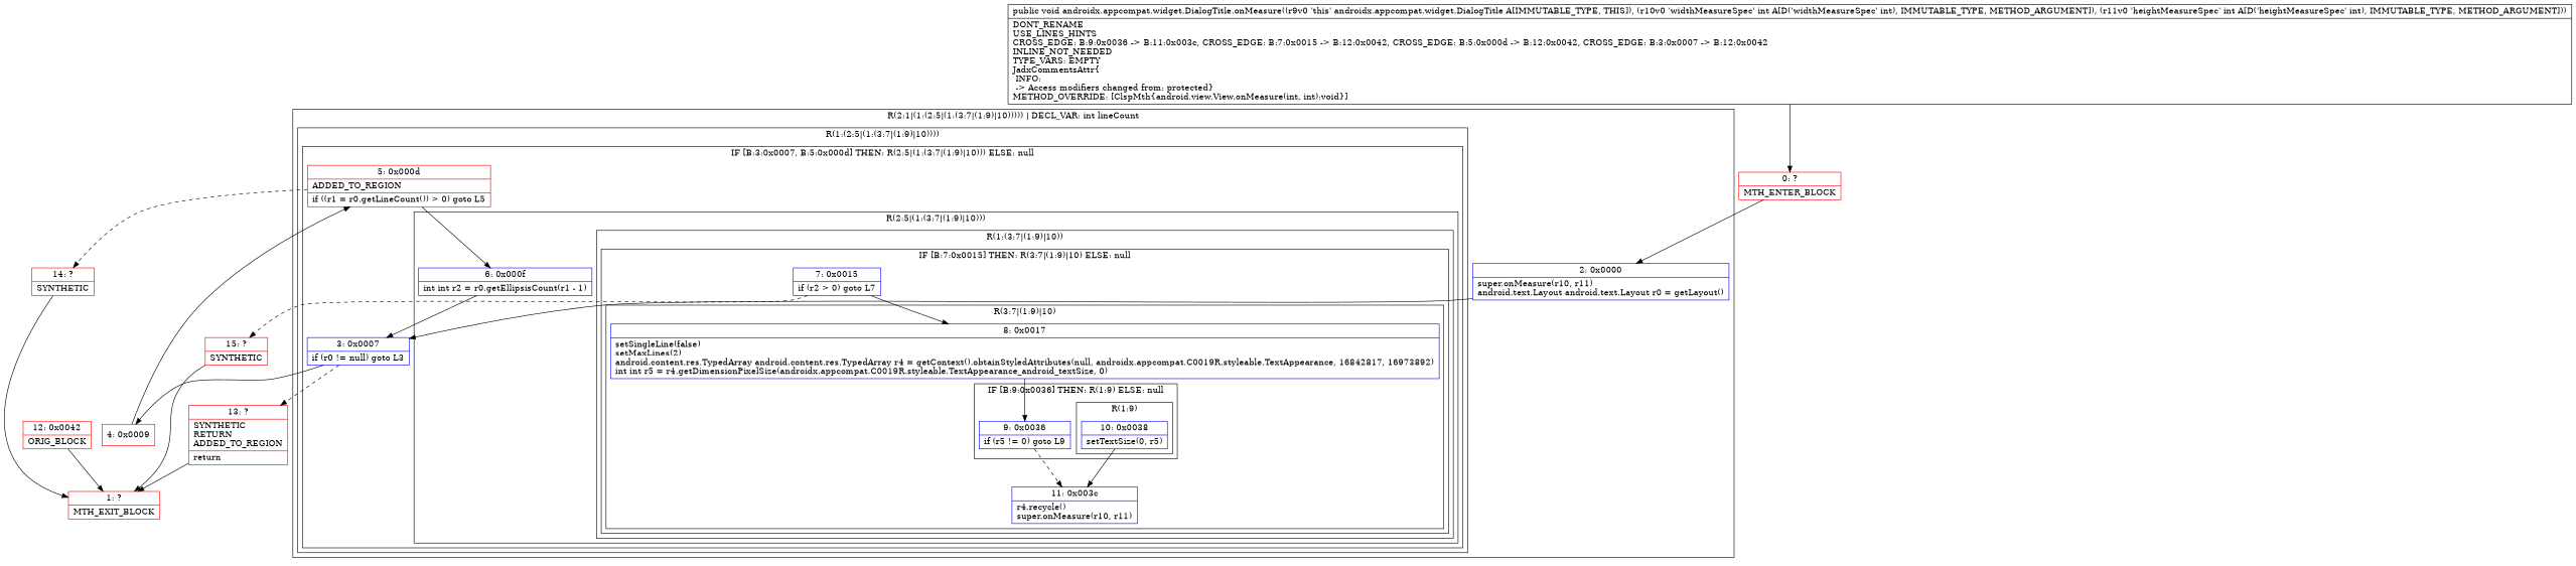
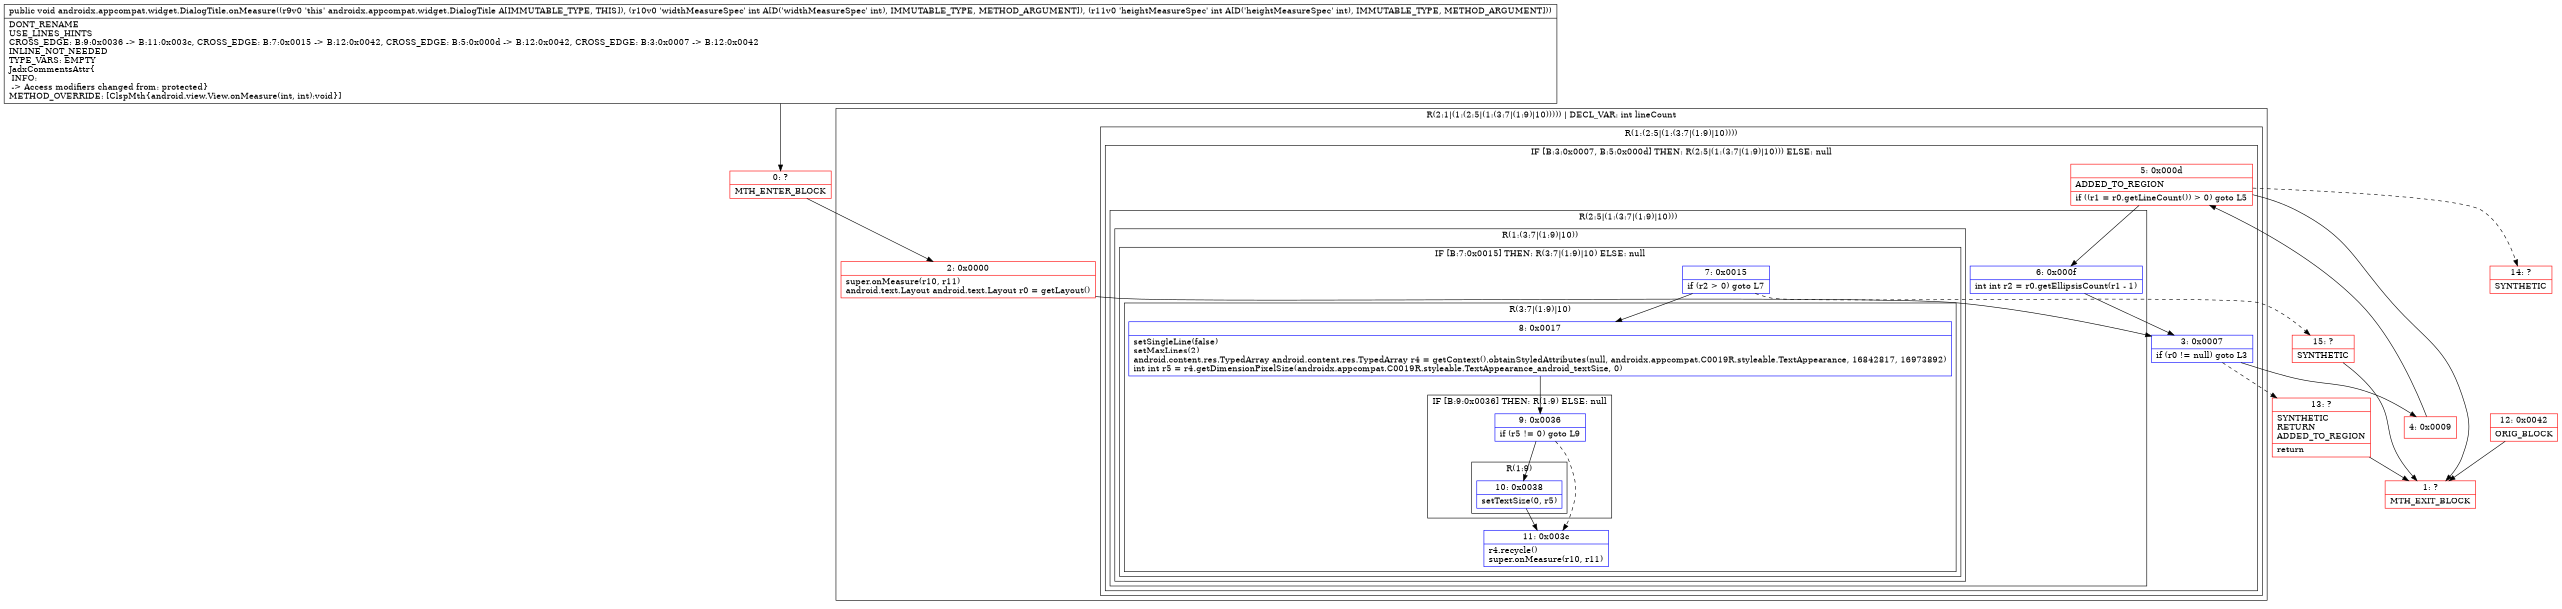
  digraph {
    node [color=blue shape=record]
    n1 [label="{10\:\ 0x0038|setTextSize(0, r5)\l}"]
    n2 [label="{9\:\ 0x0036|if (r5 != 0) goto L9\l}"]
    n3 [label="{8\:\ 0x0017|setSingleLine(false)\lsetMaxLines(2)\landroid.content.res.TypedArray android.content.res.TypedArray r4 = getContext().obtainStyledAttributes(null, androidx.appcompat.C0019R.styleable.TextAppearance, 16842817, 16973892)\lint int r5 = r4.getDimensionPixelSize(androidx.appcompat.C0019R.styleable.TextAppearance_android_textSize, 0)\l}"]
    n4 [label="{11\:\ 0x003c|r4.recycle()\lsuper.onMeasure(r10, r11)\l}"]
    n5 [label="{7\:\ 0x0015|if (r2 \> 0) goto L7\l}"]
    n6 [label="{6\:\ 0x000f|int int r2 = r0.getEllipsisCount(r1 \- 1)\l}"]
    n7 [label="{3\:\ 0x0007|if (r0 != null) goto L3\l}"]
    n8 [color=red label="{5\:\ 0x000d|ADDED_TO_REGION\l|if ((r1 = r0.getLineCount()) \> 0) goto L5\l}"]
-   n9 [label="{2\:\ 0x0000|super.onMeasure(r10, r11)\landroid.text.Layout android.text.Layout r0 = getLayout()\l}"]
+   n9 [color=red label="{2\:\ 0x0000|super.onMeasure(r10, r11)\landroid.text.Layout android.text.Layout r0 = getLayout()\l}"]
    n10 [color=red label="{15\:\ ?|SYNTHETIC\l}"]
    n11 [color=red label="{4\:\ 0x0009}"]
    n12 [color=red label="{13\:\ ?|SYNTHETIC\lRETURN\lADDED_TO_REGION\l|return\l}"]
    n13 [color=red label="{14\:\ ?|SYNTHETIC\l}"]
    n14 [color=red label="{1\:\ ?|MTH_EXIT_BLOCK\l}"]
    n15 [color=red label="{12\:\ 0x0042|ORIG_BLOCK\l}"]
    n16 [color=red label="{0\:\ ?|MTH_ENTER_BLOCK\l}"]
    n17 [label="{public void androidx.appcompat.widget.DialogTitle.onMeasure((r9v0 'this' androidx.appcompat.widget.DialogTitle A[IMMUTABLE_TYPE, THIS]), (r10v0 'widthMeasureSpec' int A[D('widthMeasureSpec' int), IMMUTABLE_TYPE, METHOD_ARGUMENT]), (r11v0 'heightMeasureSpec' int A[D('heightMeasureSpec' int), IMMUTABLE_TYPE, METHOD_ARGUMENT]))  | DONT_RENAME\lUSE_LINES_HINTS\lCROSS_EDGE: B:9:0x0036 \-\> B:11:0x003c, CROSS_EDGE: B:7:0x0015 \-\> B:12:0x0042, CROSS_EDGE: B:5:0x000d \-\> B:12:0x0042, CROSS_EDGE: B:3:0x0007 \-\> B:12:0x0042\lINLINE_NOT_NEEDED\lTYPE_VARS: EMPTY\lJadxCommentsAttr\{\l INFO: \l \-\> Access modifiers changed from: protected\}\lMETHOD_OVERRIDE: [ClspMth\{android.view.View.onMeasure(int, int):void\}]\l}" color=""]
    subgraph cluster_1 {
      label="R(2:1|(1:(2:5|(1:(3:7|(1:9)|10))))) | DECL_VAR: int lineCount\l"
      n9
      subgraph cluster_2 {
        label="R(1:(2:5|(1:(3:7|(1:9)|10))))"
        subgraph cluster_3 {
          label="IF [B:3:0x0007, B:5:0x000d] THEN: R(2:5|(1:(3:7|(1:9)|10))) ELSE: null"
          n7
          n8
          subgraph cluster_4 {
            label="R(2:5|(1:(3:7|(1:9)|10)))"
            n6
            subgraph cluster_5 {
              label="R(1:(3:7|(1:9)|10))"
              subgraph cluster_6 {
                label="IF [B:7:0x0015] THEN: R(3:7|(1:9)|10) ELSE: null"
                n5
                subgraph cluster_7 {
                  label="R(3:7|(1:9)|10)"
                  n3
                  n4
                  subgraph cluster_8 {
                    label="IF [B:9:0x0036] THEN: R(1:9) ELSE: null"
                    n2
                    subgraph cluster_9 {
                      label="R(1:9)"
                      n1
                    }
                  }
                }
              }
            }
          }
        }
      }
    }
    n1 -> n4
+   n2 -> n1
    n2 -> n4 [style=dashed]
    n3 -> n2
    n5 -> n3
    n5 -> n10 [style=dashed]
    n6 -> n7
    n7 -> n11
    n7 -> n12 [style=dashed]
    n8 -> n6
    n8 -> n13 [style=dashed]
    n9 -> n7
    n10 -> n14
    n11 -> n8
    n12 -> n14
-   n13 -> n14
+   n8 -> n14
    n15 -> n14
    n16 -> n9
    n17 -> n16
  }
